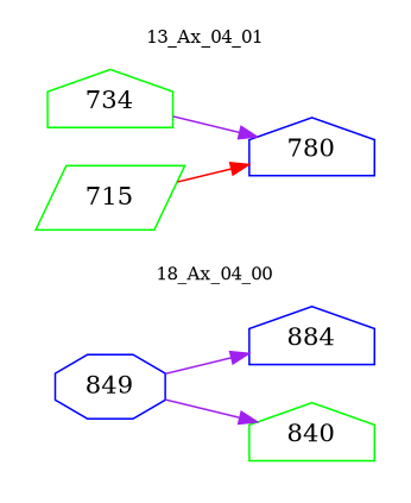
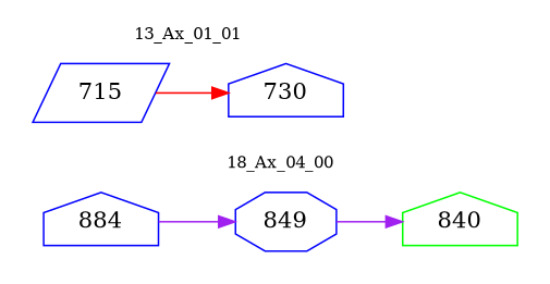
  digraph {
    rankdir=LR
    node [color=blue shape=house]
    edge [color=purple]
    n1 [color=green label=840]
    n2 [label=849 shape=octagon]
    n3 [label=884]
-   n4 [color=green label=734]
-   n5 [label=780]
-   n6 [color=green label=715 shape=parallelogram]
+   n5 [label=730]
+   n6 [label=715 shape=parallelogram]
    subgraph cluster_1 {
      color=white
      fontsize=10
      label="18_Ax_04_00"
      n1
      n2
      n3
    }
    subgraph cluster_2 {
      color=white
      fontsize=10
-     label="13_Ax_04_01"
-     n4
+     label="13_Ax_01_01"
      n5
      n6
    }
    n2 -> n1
-   n2 -> n3
-   n4 -> n5
+   n3 -> n2
    n6 -> n5 [color=red]
  }
